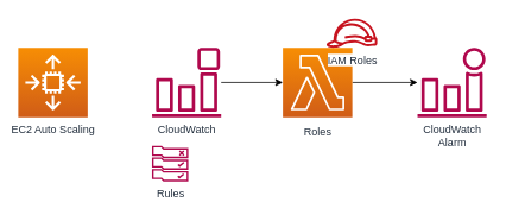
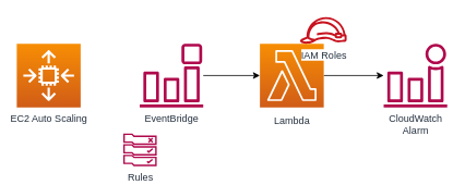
  <mxCell id="0" />
  <mxCell id="1" parent="0" />
  <mxCell id="2" style="edgeStyle=orthogonalEdgeStyle;rounded=0;orthogonalLoop=1;jettySize=auto;html=1;" edge="1" parent="1" source="3" target="6"><mxGeometry relative="1" as="geometry" /></mxCell>
- <mxCell id="3" value="Roles" style="outlineConnect=0;fontColor=#232F3E;gradientColor=#F78E04;gradientDirection=north;fillColor=#D05C17;strokeColor=#ffffff;dashed=0;verticalLabelPosition=bottom;verticalAlign=top;align=center;html=1;fontSize=12;fontStyle=0;aspect=fixed;shape=mxgraph.aws4.resourceIcon;resIcon=mxgraph.aws4.lambda;labelBackgroundColor=#ffffff;spacingTop=3;rounded=0;" parent="1" vertex="1"><mxGeometry x="317" y="52.72" width="78" height="78" as="geometry" /></mxCell>
+ <mxCell id="3" value="Lambda" style="outlineConnect=0;fontColor=#232F3E;gradientColor=#F78E04;gradientDirection=north;fillColor=#D05C17;strokeColor=#ffffff;dashed=0;verticalLabelPosition=bottom;verticalAlign=top;align=center;html=1;fontSize=12;fontStyle=0;aspect=fixed;shape=mxgraph.aws4.resourceIcon;resIcon=mxgraph.aws4.lambda;labelBackgroundColor=#ffffff;spacingTop=3;rounded=0;" parent="1" vertex="1"><mxGeometry x="317" y="52.72" width="78" height="78" as="geometry" /></mxCell>
  <mxCell id="4" value="IAM Roles" style="outlineConnect=0;fontColor=#232F3E;gradientColor=none;fillColor=#C7131F;strokeColor=none;dashed=0;verticalLabelPosition=bottom;verticalAlign=top;align=center;html=1;fontSize=12;fontStyle=0;aspect=fixed;pointerEvents=1;shape=mxgraph.aws4.role;labelBackgroundColor=#ffffff;rounded=0;" parent="1" vertex="1"><mxGeometry x="365.5" y="20" width="58" height="32.72" as="geometry" /></mxCell>
  <mxCell id="5" value="EC2 Auto Scaling" style="points=[[0,0,0],[0.25,0,0],[0.5,0,0],[0.75,0,0],[1,0,0],[0,1,0],[0.25,1,0],[0.5,1,0],[0.75,1,0],[1,1,0],[0,0.25,0],[0,0.5,0],[0,0.75,0],[1,0.25,0],[1,0.5,0],[1,0.75,0]];outlineConnect=0;fontColor=#232F3E;gradientColor=#F78E04;gradientDirection=north;fillColor=#D05C17;strokeColor=#ffffff;dashed=0;verticalLabelPosition=bottom;verticalAlign=top;align=center;html=1;fontSize=12;fontStyle=0;aspect=fixed;shape=mxgraph.aws4.resourceIcon;resIcon=mxgraph.aws4.auto_scaling2;rounded=0;" vertex="1" parent="1"><mxGeometry x="20" y="52.72" width="78" height="78" as="geometry" /></mxCell>
  <mxCell id="6" value="CloudWatch&lt;br&gt;Alarm" style="outlineConnect=0;fontColor=#232F3E;gradientColor=none;fillColor=#B0084D;strokeColor=none;dashed=0;verticalLabelPosition=bottom;verticalAlign=top;align=center;html=1;fontSize=12;fontStyle=0;aspect=fixed;pointerEvents=1;shape=mxgraph.aws4.alarm;rounded=0;" vertex="1" parent="1"><mxGeometry x="468" y="52.72" width="78" height="78" as="geometry" /></mxCell>
- <mxCell id="7" value="Rules" style="outlineConnect=0;fontColor=#232F3E;gradientColor=none;fillColor=#B0084D;strokeColor=none;dashed=0;verticalLabelPosition=bottom;verticalAlign=top;align=center;html=1;fontSize=12;fontStyle=0;aspect=fixed;pointerEvents=1;shape=mxgraph.aws4.rule_2;rounded=0;" vertex="1" parent="1"><mxGeometry x="170" y="162.72" width="41.05" height="40" as="geometry" /></mxCell>
+ <mxCell id="7" value="Rules" style="outlineConnect=0;fontColor=#232F3E;gradientColor=none;fillColor=#B0084D;strokeColor=none;dashed=0;verticalLabelPosition=bottom;verticalAlign=top;align=center;html=1;fontSize=12;fontStyle=0;aspect=fixed;pointerEvents=1;shape=mxgraph.aws4.rule_2;rounded=0;" vertex="1" parent="1"><mxGeometry x="150" y="162.72" width="41.05" height="40" as="geometry" /></mxCell>
  <mxCell id="8" style="edgeStyle=orthogonalEdgeStyle;rounded=0;orthogonalLoop=1;jettySize=auto;html=1;" edge="1" parent="1" source="9" target="3"><mxGeometry relative="1" as="geometry" /></mxCell>
- <mxCell id="9" value="CloudWatch" style="outlineConnect=0;fontColor=#232F3E;gradientColor=none;fillColor=#B0084D;strokeColor=none;dashed=0;verticalLabelPosition=bottom;verticalAlign=top;align=center;html=1;fontSize=12;fontStyle=0;aspect=fixed;pointerEvents=1;shape=mxgraph.aws4.event_event_based;rounded=0;" vertex="1" parent="1"><mxGeometry x="170" y="52.72" width="78" height="78" as="geometry" /></mxCell>
+ <mxCell id="9" value="EventBridge" style="outlineConnect=0;fontColor=#232F3E;gradientColor=none;fillColor=#B0084D;strokeColor=none;dashed=0;verticalLabelPosition=bottom;verticalAlign=top;align=center;html=1;fontSize=12;fontStyle=0;aspect=fixed;pointerEvents=1;shape=mxgraph.aws4.event_event_based;rounded=0;" vertex="1" parent="1"><mxGeometry x="170" y="52.72" width="78" height="78" as="geometry" /></mxCell>
